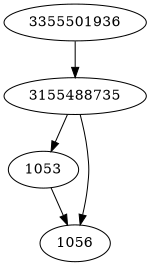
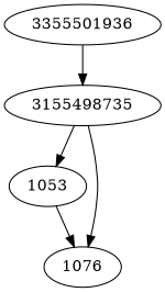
  strict digraph {
    n1 [label=3355501936]
-   3155498735 [label=3155488735]
+   3155498735
    n3 [label=1053]
-   1056
+   1056 [label=1076]
    n1 -> 3155498735
    3155498735 -> n3
    3155498735 -> 1056
    n3 -> 1056
  }
